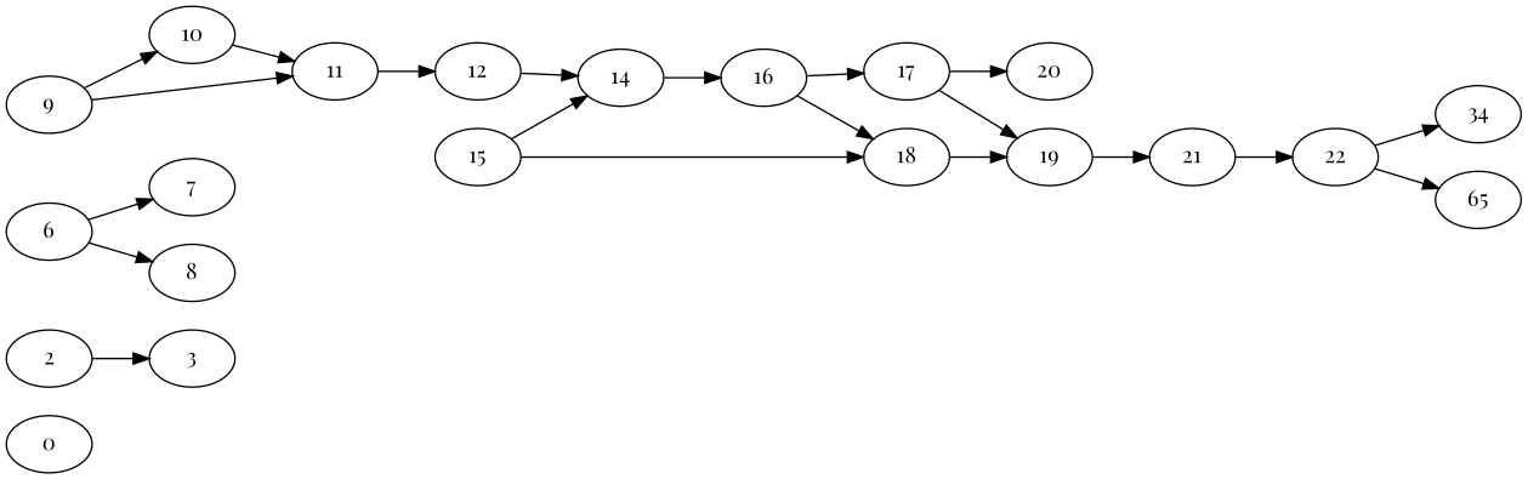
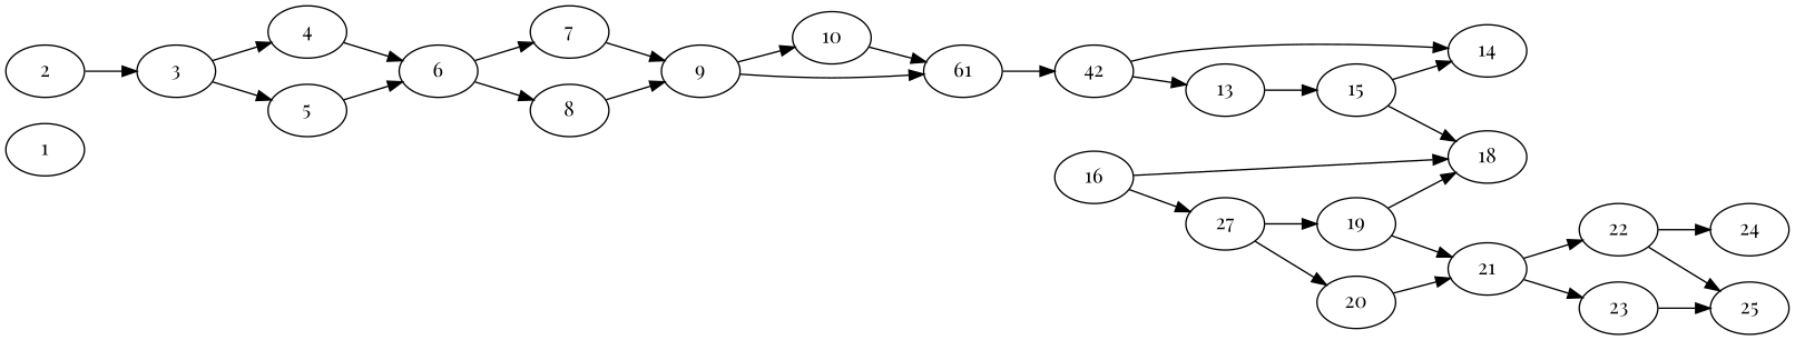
  digraph {
    fontname="Playfair Display"
    rankdir=LR
    node [alpha=0.19 fontname="Playfair Display"]
    edge [fontname="Playfair Display"]
-   1 [alpha=0.06 expect_size=14660608 label=0]
+   1 [alpha=0.06 expect_size=14660608]
    2 [expect_size=48138240]
    3 [expect_size=23328768]
+   4 [alpha=0.05 expect_size=7441408]
+   5 [alpha=0.20 expect_size=33942528]
    6 [alpha=0.03 expect_size=25732096]
    7 [expect_size=20760576]
    8 [alpha=0.03 expect_size=25136128]
    9 [alpha=0.20 expect_size=23396352]
    10 [alpha=0.14 expect_size=5849088]
-   11 [alpha=0.09 expect_size=46798848]
-   12 [alpha=0.17 expect_size=12809216]
+   11 [alpha=0.09 expect_size=46798848 label=61]
+   12 [alpha=0.17 expect_size=12809216 label=42]
+   13 [alpha=0.02 expect_size=9522176]
    14 [alpha=0.05 expect_size=6366208]
    15 [alpha=0.10 expect_size=19236864]
    16 [alpha=0.09 expect_size=19220480]
    18 [alpha=0.05 expect_size=23958528]
-   17 [alpha=0.10 expect_size=26670080]
+   17 [alpha=0.10 expect_size=26670080 label=27]
    19 [alpha=0.17 expect_size=31527936]
    20 [alpha=0.17 expect_size=30355456]
    21 [alpha=0.20 expect_size=16390144]
    22 [alpha=0.01 expect_size=37697536]
-   24 [alpha=0.00 expect_size=33889280 label=34]
-   25 [alpha=0.03 expect_size=45998080 label=65]
+   23 [alpha=0.10 expect_size=29468672]
+   24 [alpha=0.00 expect_size=33889280]
+   25 [alpha=0.03 expect_size=45998080]
    2 -> 3
+   3 -> 4
+   3 -> 5
+   4 -> 6
+   5 -> 6
    6 -> 7
    6 -> 8
+   7 -> 9
+   8 -> 9
    9 -> 10
    9 -> 11
    10 -> 11
    11 -> 12
+   12 -> 13
    12 -> 14
-   14 -> 16
+   13 -> 15
    15 -> 14
    15 -> 18
    16 -> 18
    16 -> 17
-   18 -> 19
+   19 -> 18
    17 -> 19
    17 -> 20
    19 -> 21
+   20 -> 21
    21 -> 22
+   21 -> 23
    22 -> 24
    22 -> 25
+   23 -> 25
  }
